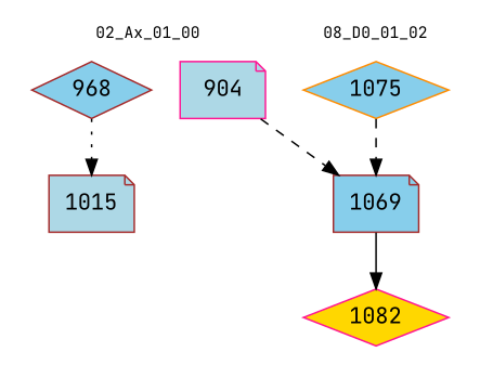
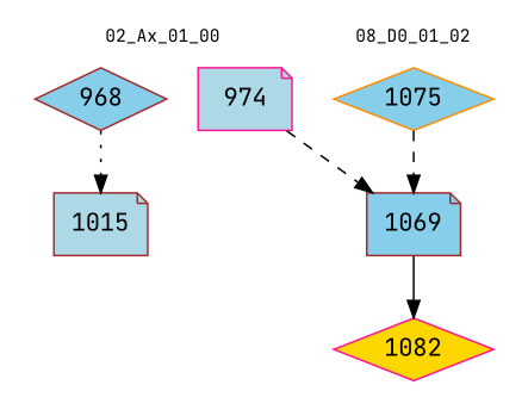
  digraph {
    fontname="JetBrains Mono"
    node [color=brown fillcolor=skyblue fontname="JetBrains Mono" shape=note style=filled]
    edge [color=black fontname="JetBrains Mono" style=dashed]
-   n1 [color=deeppink fillcolor=lightblue label=904]
+   n1 [color=deeppink fillcolor=lightblue label=974]
    n2 [label=968 shape=diamond]
    n3 [fillcolor=lightblue label=1015]
    n4 [color=darkorange label=1075 shape=diamond]
    n5 [label=1069]
    n6 [color=deeppink fillcolor=gold label=1082 shape=diamond]
    subgraph cluster_1 {
      color=white
      fontsize=10
      label="02_Ax_01_00"
      n1
      n2
      n3
    }
    subgraph cluster_2 {
      color=white
      fontsize=10
      label="08_D0_01_02"
      n4
      n5
      n6
    }
    n1 -> n5
    n2 -> n3 [style=dotted]
    n4 -> n5
    n5 -> n6 [style=solid]
  }
